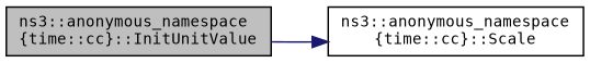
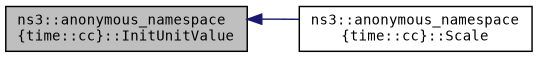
  digraph {
    rankdir=LR
    fontname="DejaVu Sans Mono"
    node [color=black fontname="DejaVu Sans Mono" fontsize=10 shape=record style=filled]
    n1 [fillcolor=grey75 fontcolor=black height=0.2 label="ns3::anonymous_namespace\l\{time::cc\}::InitUnitValue" width=0.4]
    n2 [fillcolor=white height=0.2 label="ns3::anonymous_namespace\l\{time::cc\}::Scale" width=0.4]
-   n1 -> n2 [color=midnightblue fontname="DejaVu Sans Mono" fontsize=10 labelfontname=Helvetica labelfontsize=10 style=solid]
+   n2 -> n1 [color=midnightblue fontname="DejaVu Sans Mono" fontsize=10 labelfontname=Helvetica labelfontsize=10 style=solid]
  }
